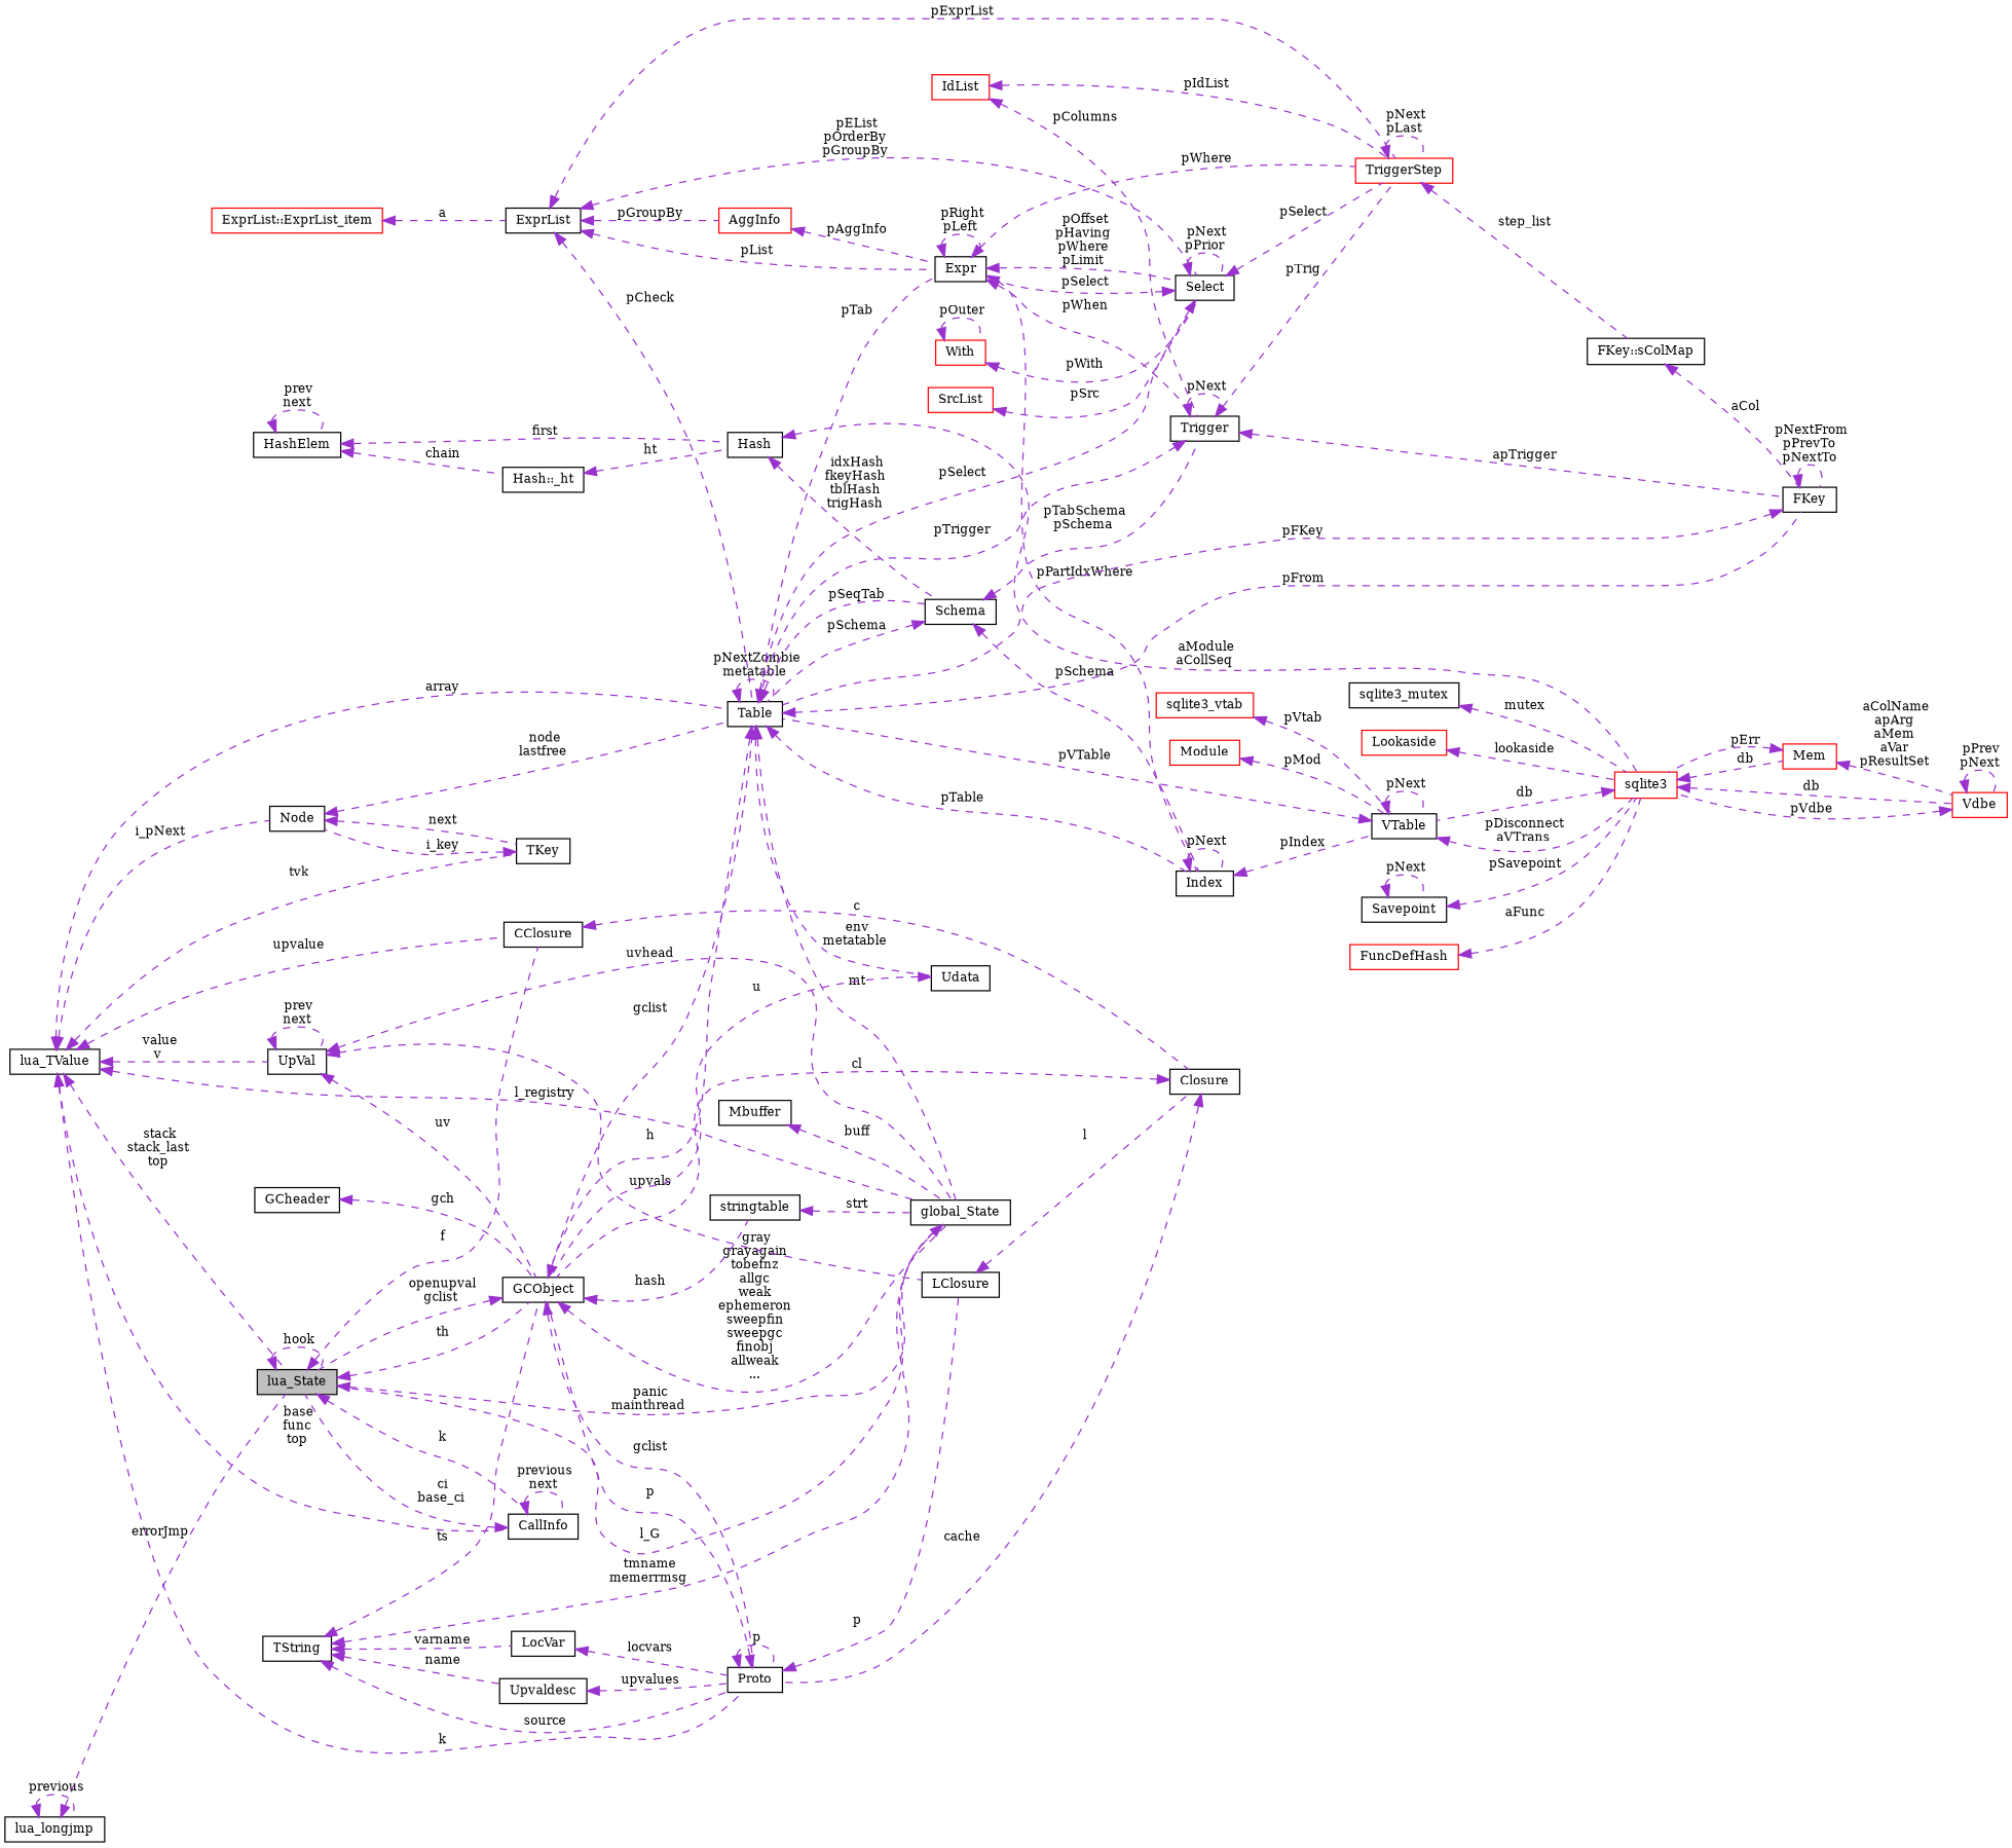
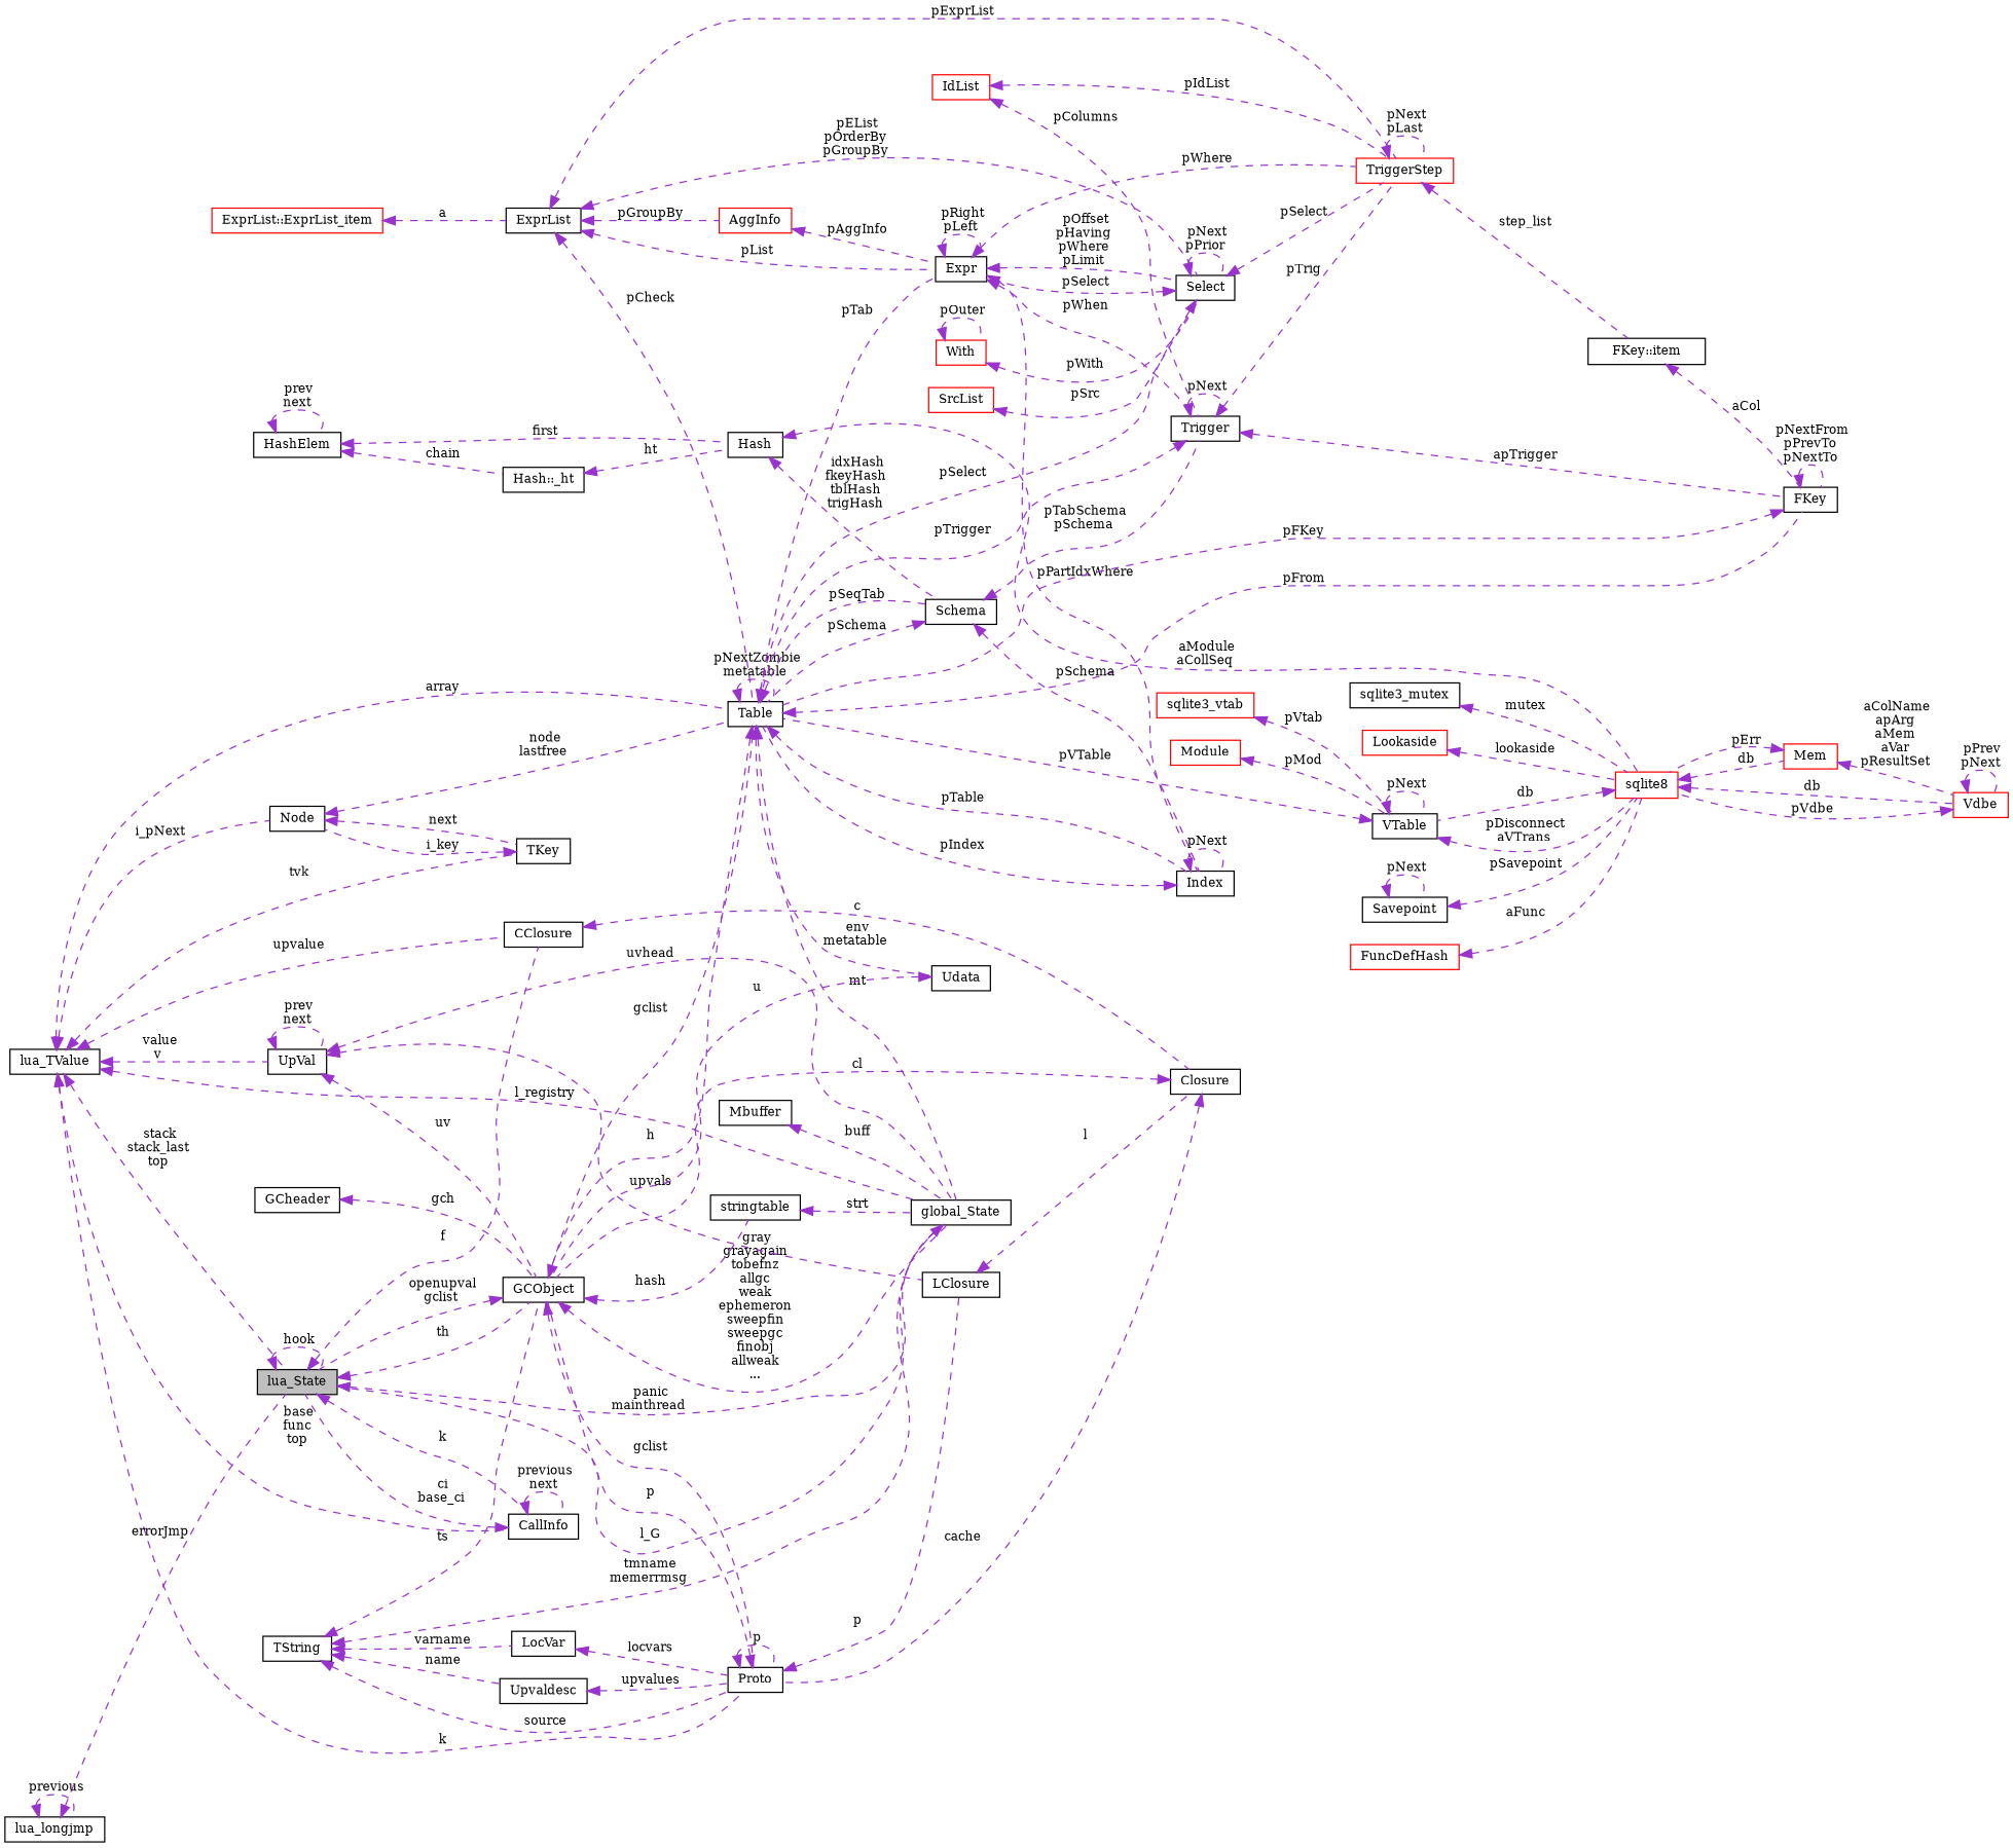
  digraph {
    fontname="DejaVu Serif"
    rankdir=LR
    node [color=black fillcolor=white fontname="DejaVu Serif" fontsize=10 shape=record style=filled]
    edge [color=darkorchid3 dir=back fontname="DejaVu Serif" fontsize=10 labelfontname=Helvetica labelfontsize=10 style=dashed]
    n1 [fillcolor=grey75 fontcolor=black height=0.2 label=lua_State width=0.4]
    n2 [height=0.2 label=global_State width=0.4]
    n3 [height=0.2 label=GCObject width=0.4]
    n4 [height=0.2 label=CClosure width=0.4]
    n5 [height=0.2 label=CallInfo width=0.4]
    n6 [height=0.2 label=Proto width=0.4]
    n7 [height=0.2 label=Table width=0.4]
    n8 [height=0.2 label=stringtable width=0.4]
    n9 [height=0.2 label=Closure width=0.4]
    n10 [height=0.2 label=lua_TValue width=0.4]
    n11 [height=0.2 label=UpVal width=0.4]
    n12 [height=0.2 label="Node" width=0.4]
    n13 [height=0.2 label=TKey width=0.4]
    n14 [height=0.2 label=LClosure width=0.4]
    n15 [height=0.2 label=Schema width=0.4]
    n16 [height=0.2 label=Expr width=0.4]
    n17 [height=0.2 label=FKey width=0.4]
    n18 [height=0.2 label=Index width=0.4]
    n19 [height=0.2 label=Udata width=0.4]
    n20 [height=0.2 label=lua_longjmp width=0.4]
    n21 [height=0.2 label=LocVar width=0.4]
    n22 [height=0.2 label=TString width=0.4]
    n23 [height=0.2 label=Upvaldesc width=0.4]
    n24 [height=0.2 label=GCheader width=0.4]
    n25 [height=0.2 label=Trigger width=0.4]
    n26 [height=0.2 label=Select width=0.4]
    n27 [color=red height=0.2 label=TriggerStep width=0.4]
    n28 [height=0.2 label=Hash width=0.4]
-   n29 [color=red height=0.2 label=sqlite3 width=0.4]
+   n29 [color=red height=0.2 label=sqlite8 width=0.4]
    n30 [height=0.2 label=VTable width=0.4]
    n31 [color=red height=0.2 label=Mem width=0.4]
    n32 [color=red height=0.2 label=Vdbe width=0.4]
    n33 [height=0.2 label="Hash::_ht" width=0.4]
    n34 [height=0.2 label=HashElem width=0.4]
    n35 [color=red height=0.2 label="ExprList::ExprList_item" width=0.4]
    n36 [height=0.2 label=ExprList width=0.4]
-   n37 [height=0.2 label="FKey::sColMap" width=0.4]
+   n37 [height=0.2 label="FKey::item" width=0.4]
    n38 [color=red height=0.2 label=AggInfo width=0.4]
    n39 [color=red height=0.2 label=With width=0.4]
    n40 [color=red height=0.2 label=SrcList width=0.4]
    n41 [color=red height=0.2 label=IdList width=0.4]
    n42 [height=0.2 label=Savepoint width=0.4]
    n43 [color=red height=0.2 label=FuncDefHash width=0.4]
    n44 [color=red height=0.2 label=Lookaside width=0.4]
    n45 [height=0.2 label=sqlite3_mutex width=0.4]
    n46 [color=red height=0.2 label=Module width=0.4]
    n47 [color=red height=0.2 label=sqlite3_vtab width=0.4]
    n48 [height=0.2 label=Mbuffer width=0.4]
    n1 -> n1 [label=" hook"]
    n1 -> n2 [label=" panic\nmainthread"]
    n1 -> n3 [label=" th"]
    n1 -> n4 [label=" f"]
    n1 -> n5 [label=" k"]
    n2 -> n1 [label=" l_G"]
    n3 -> n1 [label=" openupval\ngclist"]
    n3 -> n2 [label=" gray\ngrayagain\ntobefnz\nallgc\nweak\nephemeron\nsweepfin\nsweepgc\nfinobj\nallweak\n..."]
    n3 -> n6 [label=" gclist"]
    n3 -> n7 [label=" gclist"]
    n3 -> n8 [label=" hash"]
    n4 -> n9 [label=" c"]
    n5 -> n1 [label=" ci\nbase_ci"]
    n5 -> n5 [label=" previous\nnext"]
    n6 -> n3 [label=" p"]
    n6 -> n6 [label=" p"]
    n6 -> n14 [label=" p"]
    n7 -> n2 [label=" mt"]
    n7 -> n3 [label=" h"]
    n7 -> n7 [label=" pNextZombie\nmetatable"]
    n7 -> n15 [label=" pSeqTab"]
    n7 -> n16 [label=" pTab"]
    n7 -> n17 [label=" pFrom"]
    n7 -> n18 [label=" pTable"]
    n7 -> n19 [label=" env\nmetatable"]
    n8 -> n2 [label=" strt"]
    n9 -> n3 [label=" cl"]
    n9 -> n6 [label=" cache"]
    n10 -> n1 [label=" stack\nstack_last\ntop"]
    n10 -> n2 [label=" l_registry"]
    n10 -> n4 [label=" upvalue"]
    n10 -> n5 [label=" base\nfunc\ntop"]
    n10 -> n6 [label=" k"]
    n10 -> n7 [label=" array"]
    n10 -> n11 [label=" value\nv"]
    n10 -> n12 [label=" i_pNext"]
    n10 -> n13 [label=" tvk"]
    n11 -> n2 [label=" uvhead"]
    n11 -> n3 [label=" uv"]
    n11 -> n11 [label=" prev\nnext"]
    n11 -> n14 [label=" upvals"]
    n12 -> n7 [label=" node\nlastfree"]
    n12 -> n13 [label=" next"]
    n13 -> n12 [label=" i_key"]
    n14 -> n9 [label=" l"]
    n15 -> n7 [label=" pSchema"]
    n15 -> n18 [label=" pSchema"]
    n15 -> n25 [label=" pTabSchema\npSchema"]
    n16 -> n16 [label=" pRight\npLeft"]
    n16 -> n18 [label=" pPartIdxWhere"]
    n16 -> n25 [label=" pWhen"]
    n16 -> n26 [label=" pOffset\npHaving\npWhere\npLimit"]
    n16 -> n27 [label=" pWhere"]
    n17 -> n7 [label=" pFKey"]
    n17 -> n17 [label=" pNextFrom\npPrevTo\npNextTo"]
-   n18 -> n30 [label=" pIndex"]
+   n18 -> n7 [label=" pIndex"]
    n18 -> n18 [label=" pNext"]
    n19 -> n3 [label=" u"]
    n20 -> n1 [label=" errorJmp"]
    n20 -> n20 [label=" previous"]
    n21 -> n6 [label=" locvars"]
    n22 -> n2 [label=" tmname\nmemerrmsg"]
    n22 -> n3 [label=" ts"]
    n22 -> n6 [label=" source"]
    n22 -> n21 [label=" varname"]
    n22 -> n23 [label=" name"]
    n23 -> n6 [label=" upvalues"]
    n24 -> n3 [label=" gch"]
    n25 -> n7 [label=" pTrigger"]
    n25 -> n17 [label=" apTrigger"]
    n25 -> n25 [label=" pNext"]
    n25 -> n27 [label=" pTrig"]
    n26 -> n7 [label=" pSelect"]
    n26 -> n16 [label=" pSelect"]
    n26 -> n26 [label=" pNext\npPrior"]
    n26 -> n27 [label=" pSelect"]
    n27 -> n27 [label=" pNext\npLast"]
    n27 -> n37 [label=" step_list"]
    n28 -> n15 [label=" idxHash\nfkeyHash\ntblHash\ntrigHash"]
    n28 -> n29 [label=" aModule\naCollSeq"]
    n29 -> n30 [label=" db"]
    n29 -> n31 [label=" db"]
    n29 -> n32 [label=" db"]
    n30 -> n7 [label=" pVTable"]
    n30 -> n29 [label=" pDisconnect\naVTrans"]
    n30 -> n30 [label=" pNext"]
    n31 -> n29 [label=" pErr"]
    n31 -> n32 [label=" aColName\napArg\naMem\naVar\npResultSet"]
    n32 -> n29 [label=" pVdbe"]
    n32 -> n32 [label=" pPrev\npNext"]
    n33 -> n28 [label=" ht"]
    n34 -> n28 [label=" first"]
    n34 -> n33 [label=" chain"]
    n34 -> n34 [label=" prev\nnext"]
    n35 -> n36 [label=" a"]
    n36 -> n7 [label=" pCheck"]
    n36 -> n16 [label=" pList"]
    n36 -> n26 [label=" pEList\npOrderBy\npGroupBy"]
    n36 -> n27 [label=" pExprList"]
    n36 -> n38 [label=" pGroupBy"]
    n37 -> n17 [label=" aCol"]
    n38 -> n16 [label=" pAggInfo"]
    n39 -> n26 [label=" pWith"]
    n39 -> n39 [label=" pOuter"]
    n40 -> n26 [label=" pSrc"]
    n41 -> n25 [label=" pColumns"]
    n41 -> n27 [label=" pIdList"]
    n42 -> n29 [label=" pSavepoint"]
    n42 -> n42 [label=" pNext"]
    n43 -> n29 [label=" aFunc"]
    n44 -> n29 [label=" lookaside"]
    n45 -> n29 [label=" mutex"]
    n46 -> n30 [label=" pMod"]
    n47 -> n30 [label=" pVtab"]
    n48 -> n2 [label=" buff"]
  }
